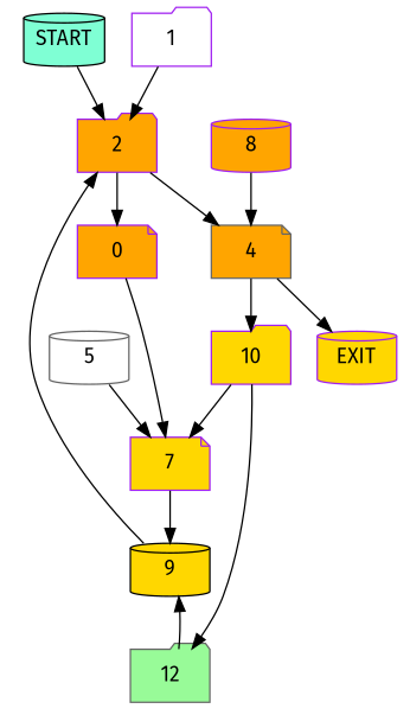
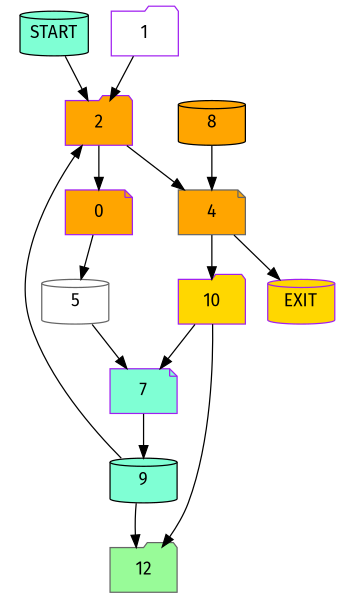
  digraph {
    fontname="Fira Sans"
    node [color=purple fillcolor=orange fontname="Fira Sans" shape=cylinder style=filled]
    edge [fontname="Fira Sans"]
    n1 [color=black fillcolor=aquamarine label=START]
    2 [shape=folder]
    1 [fillcolor=white shape=folder]
    n4 [label=0 shape=note]
    4 [color=gray40 shape=note]
    5 [color=gray40 fillcolor=white]
    n7 [fillcolor=gold label=EXIT]
    10 [fillcolor=gold shape=folder]
-   7 [fillcolor=gold shape=note]
-   9 [color=black fillcolor=gold]
-   8
+   7 [fillcolor=aquamarine shape=note]
+   9 [color=black fillcolor=aquamarine]
+   8 [color=black]
    n12 [color=gray40 fillcolor=palegreen label=12 shape=folder]
    n1 -> 2
    2 -> n4
    2 -> 4
    1 -> 2
-   n4 -> 7
+   n4 -> 5
    4 -> n7
    4 -> 10
    5 -> 7
    10 -> 7
    10 -> n12
    7 -> 9
    9 -> 2
    8 -> 4
-   n12 -> 9
+   9 -> n12
  }
